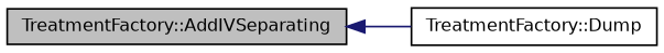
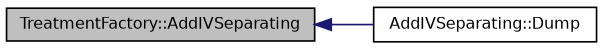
  digraph {
    rankdir=LR
    node [color=black fontname=Helvetica fontsize=10 shape=record style=filled]
    n1 [fillcolor=grey75 fontcolor=black height=0.2 label="TreatmentFactory::AddIVSeparating" width=0.4]
-   n2 [fillcolor=white height=0.2 label="TreatmentFactory::Dump" width=0.4]
+   n2 [fillcolor=white height=0.2 label="AddIVSeparating::Dump" width=0.4]
    n1 -> n2 [color=midnightblue dir=back fontname=Helvetica fontsize=10 labelfontname=Helvetica labelfontsize=10 style=solid]
  }
